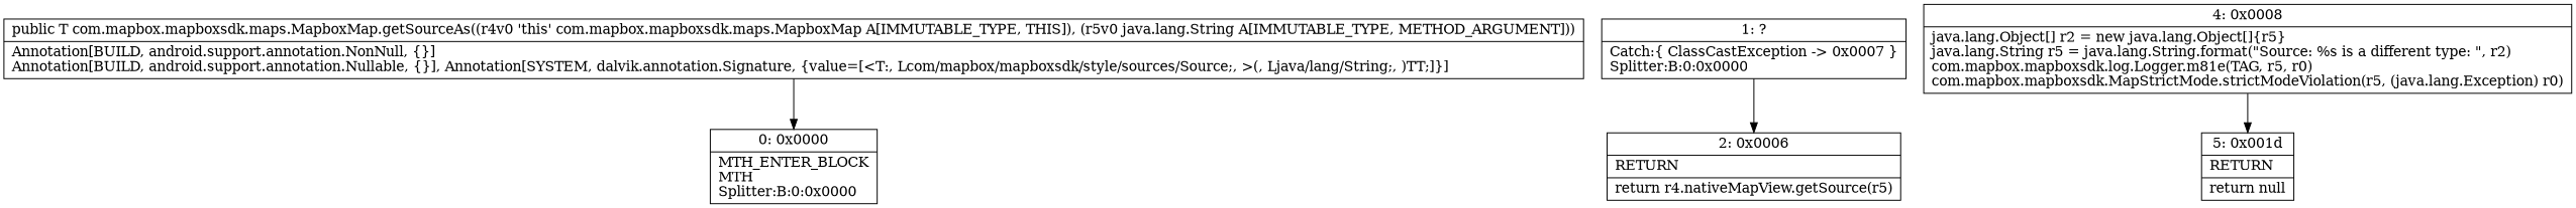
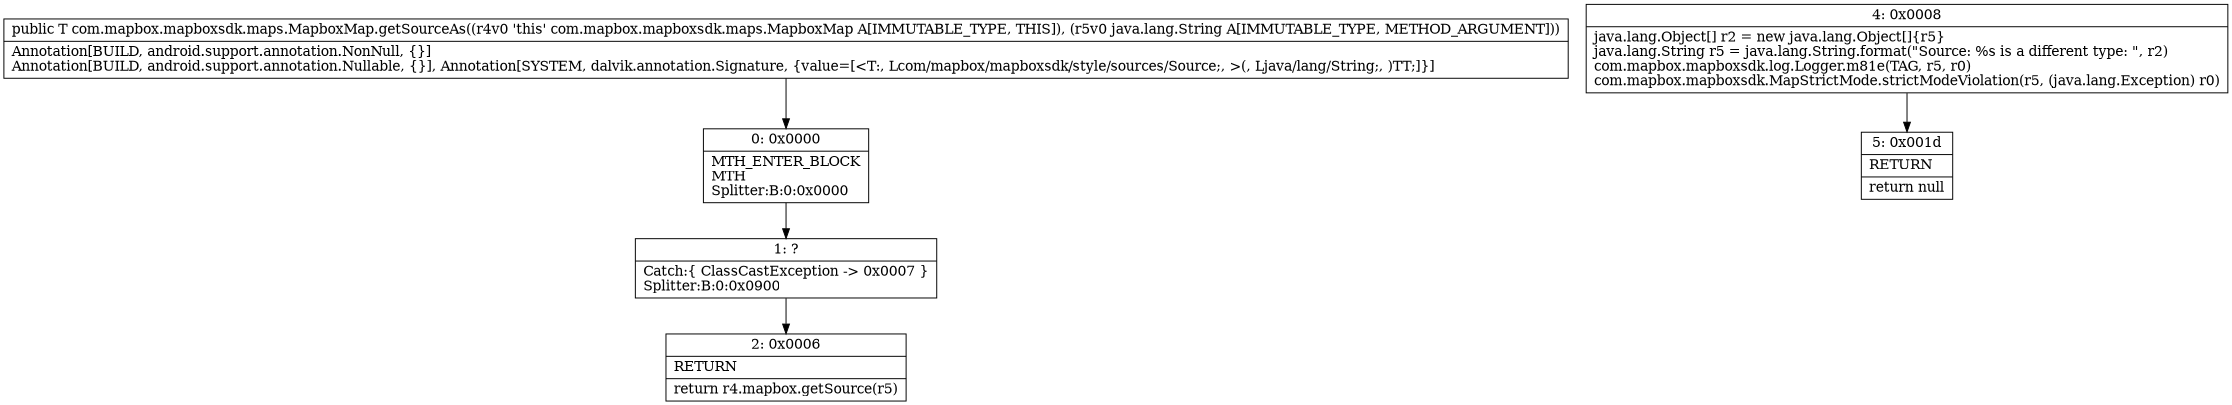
  digraph {
    node [shape=record]
    n1 [label="{0\:\ 0x0000|MTH_ENTER_BLOCK\lMTH\lSplitter:B:0:0x0000\l}"]
-   n2 [label="{1\:\ ?|Catch:\{ ClassCastException \-\> 0x0007 \}\lSplitter:B:0:0x0000\l}"]
-   n3 [label="{2\:\ 0x0006|RETURN\l|return r4.nativeMapView.getSource(r5)\l}"]
+   n2 [label="{1\:\ ?|Catch:\{ ClassCastException \-\> 0x0007 \}\lSplitter:B:0:0x0900\l}"]
+   n3 [label="{2\:\ 0x0006|RETURN\l|return r4.mapbox.getSource(r5)\l}"]
    n4 [label="{4\:\ 0x0008|java.lang.Object[] r2 = new java.lang.Object[]\{r5\}\ljava.lang.String r5 = java.lang.String.format(\"Source: %s is a different type: \", r2)\lcom.mapbox.mapboxsdk.log.Logger.m81e(TAG, r5, r0)\lcom.mapbox.mapboxsdk.MapStrictMode.strictModeViolation(r5, (java.lang.Exception) r0)\l}"]
    n5 [label="{5\:\ 0x001d|RETURN\l|return null\l}"]
    n6 [label="{public T com.mapbox.mapboxsdk.maps.MapboxMap.getSourceAs((r4v0 'this' com.mapbox.mapboxsdk.maps.MapboxMap A[IMMUTABLE_TYPE, THIS]), (r5v0 java.lang.String A[IMMUTABLE_TYPE, METHOD_ARGUMENT]))  | Annotation[BUILD, android.support.annotation.NonNull, \{\}]\lAnnotation[BUILD, android.support.annotation.Nullable, \{\}], Annotation[SYSTEM, dalvik.annotation.Signature, \{value=[\<T:, Lcom\/mapbox\/mapboxsdk\/style\/sources\/Source;, \>(, Ljava\/lang\/String;, )TT;]\}]\l}"]
+   n1 -> n2
    n2 -> n3
    n4 -> n5
    n6 -> n1
  }
